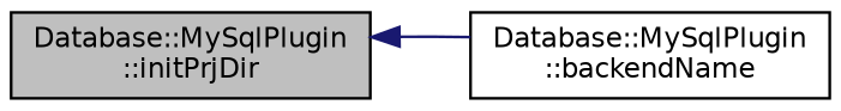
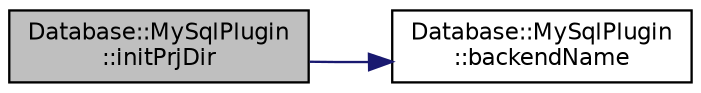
  digraph {
    rankdir=LR
    node [color=black fontname=Helvetica fontsize=10 shape=record style=filled]
    n1 [fillcolor=grey75 fontcolor=black height=0.2 label="Database::MySqlPlugin\l::initPrjDir" width=0.4]
    n2 [fillcolor=white height=0.2 label="Database::MySqlPlugin\l::backendName" width=0.4]
-   n2 -> n1 [color=midnightblue fontname=Helvetica fontsize=10 labelfontname=Helvetica labelfontsize=10 style=solid]
+   n1 -> n2 [color=midnightblue fontname=Helvetica fontsize=10 labelfontname=Helvetica labelfontsize=10 style=solid]
  }
